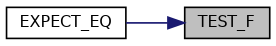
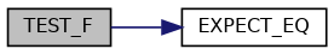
  digraph {
    rankdir=LR
    node [color=black fontname=Helvetica fontsize=10 shape=record style=filled]
    n1 [fillcolor=grey75 fontcolor=black height=0.2 label=TEST_F width=0.4]
    n2 [fillcolor=white height=0.2 label=EXPECT_EQ width=0.4]
-   n2 -> n1 [color=midnightblue fontname=Helvetica fontsize=10 labelfontname=Helvetica labelfontsize=10 style=solid]
+   n1 -> n2 [color=midnightblue fontname=Helvetica fontsize=10 labelfontname=Helvetica labelfontsize=10 style=solid]
  }
